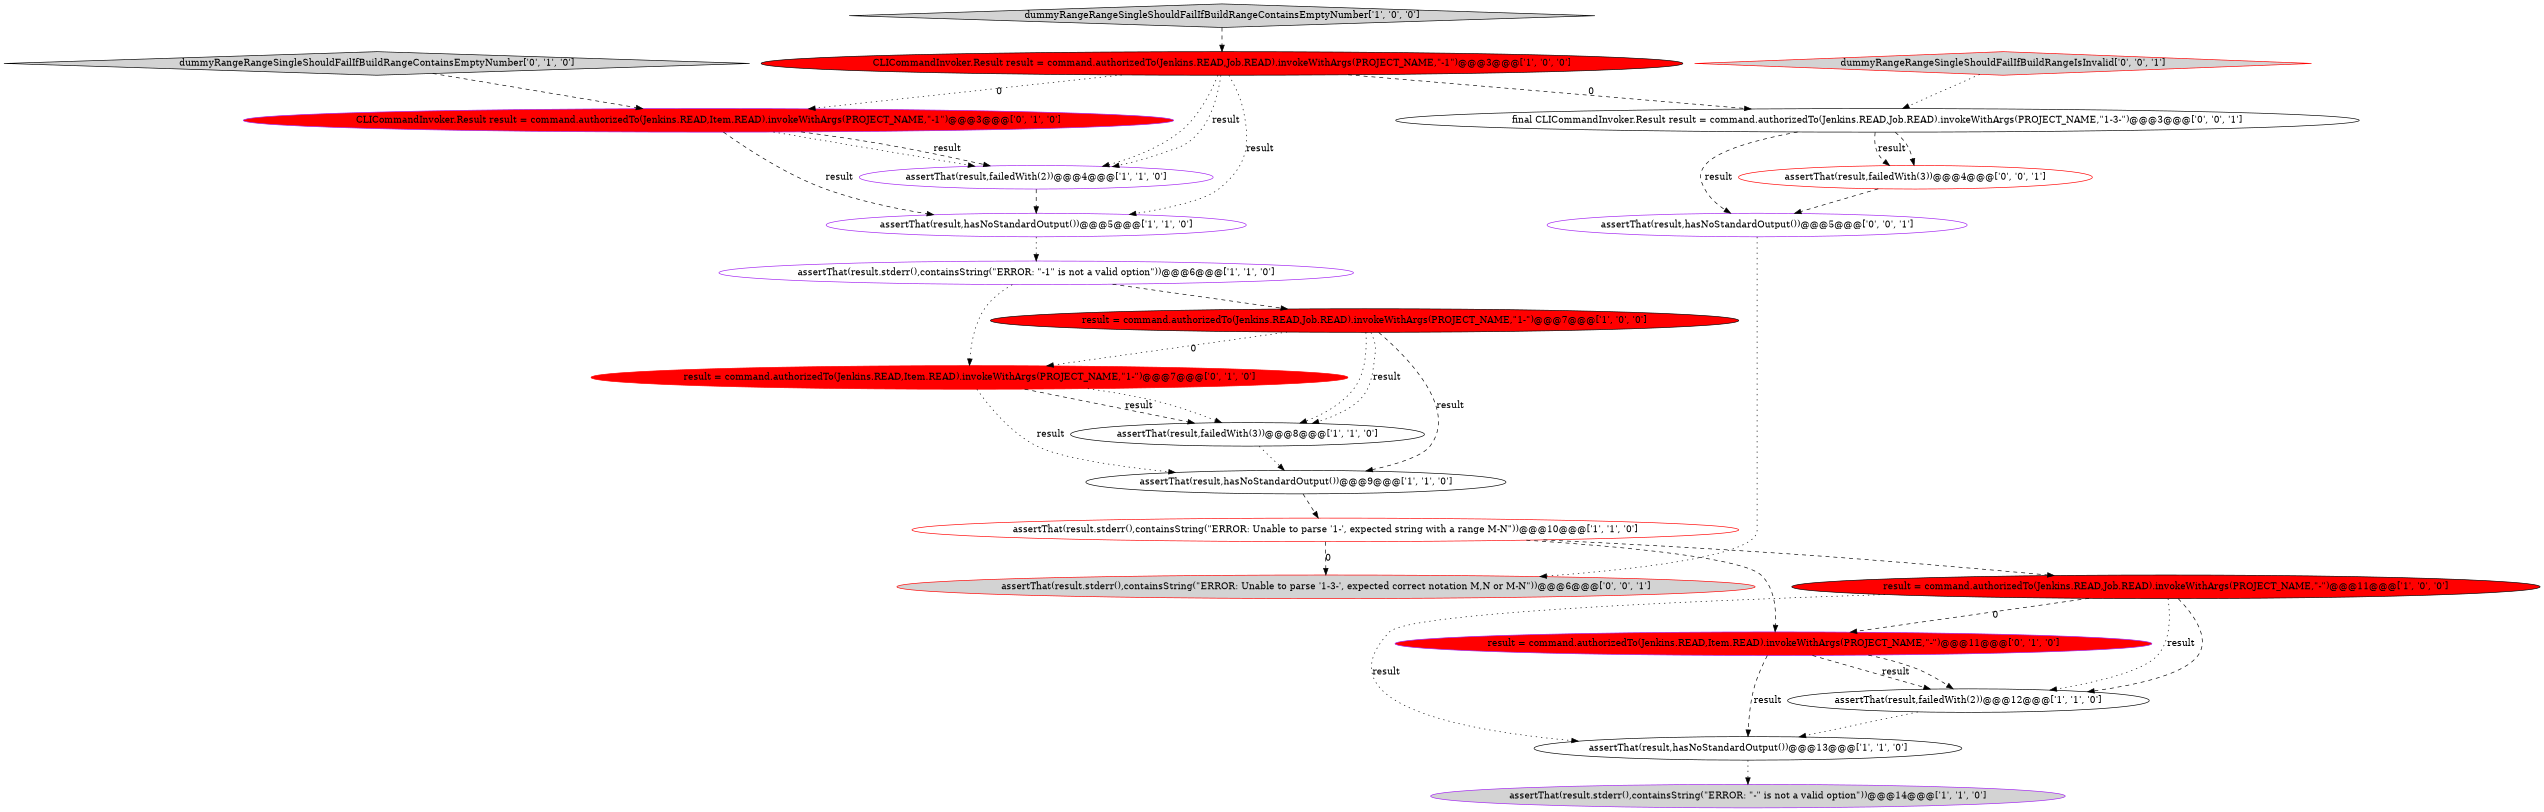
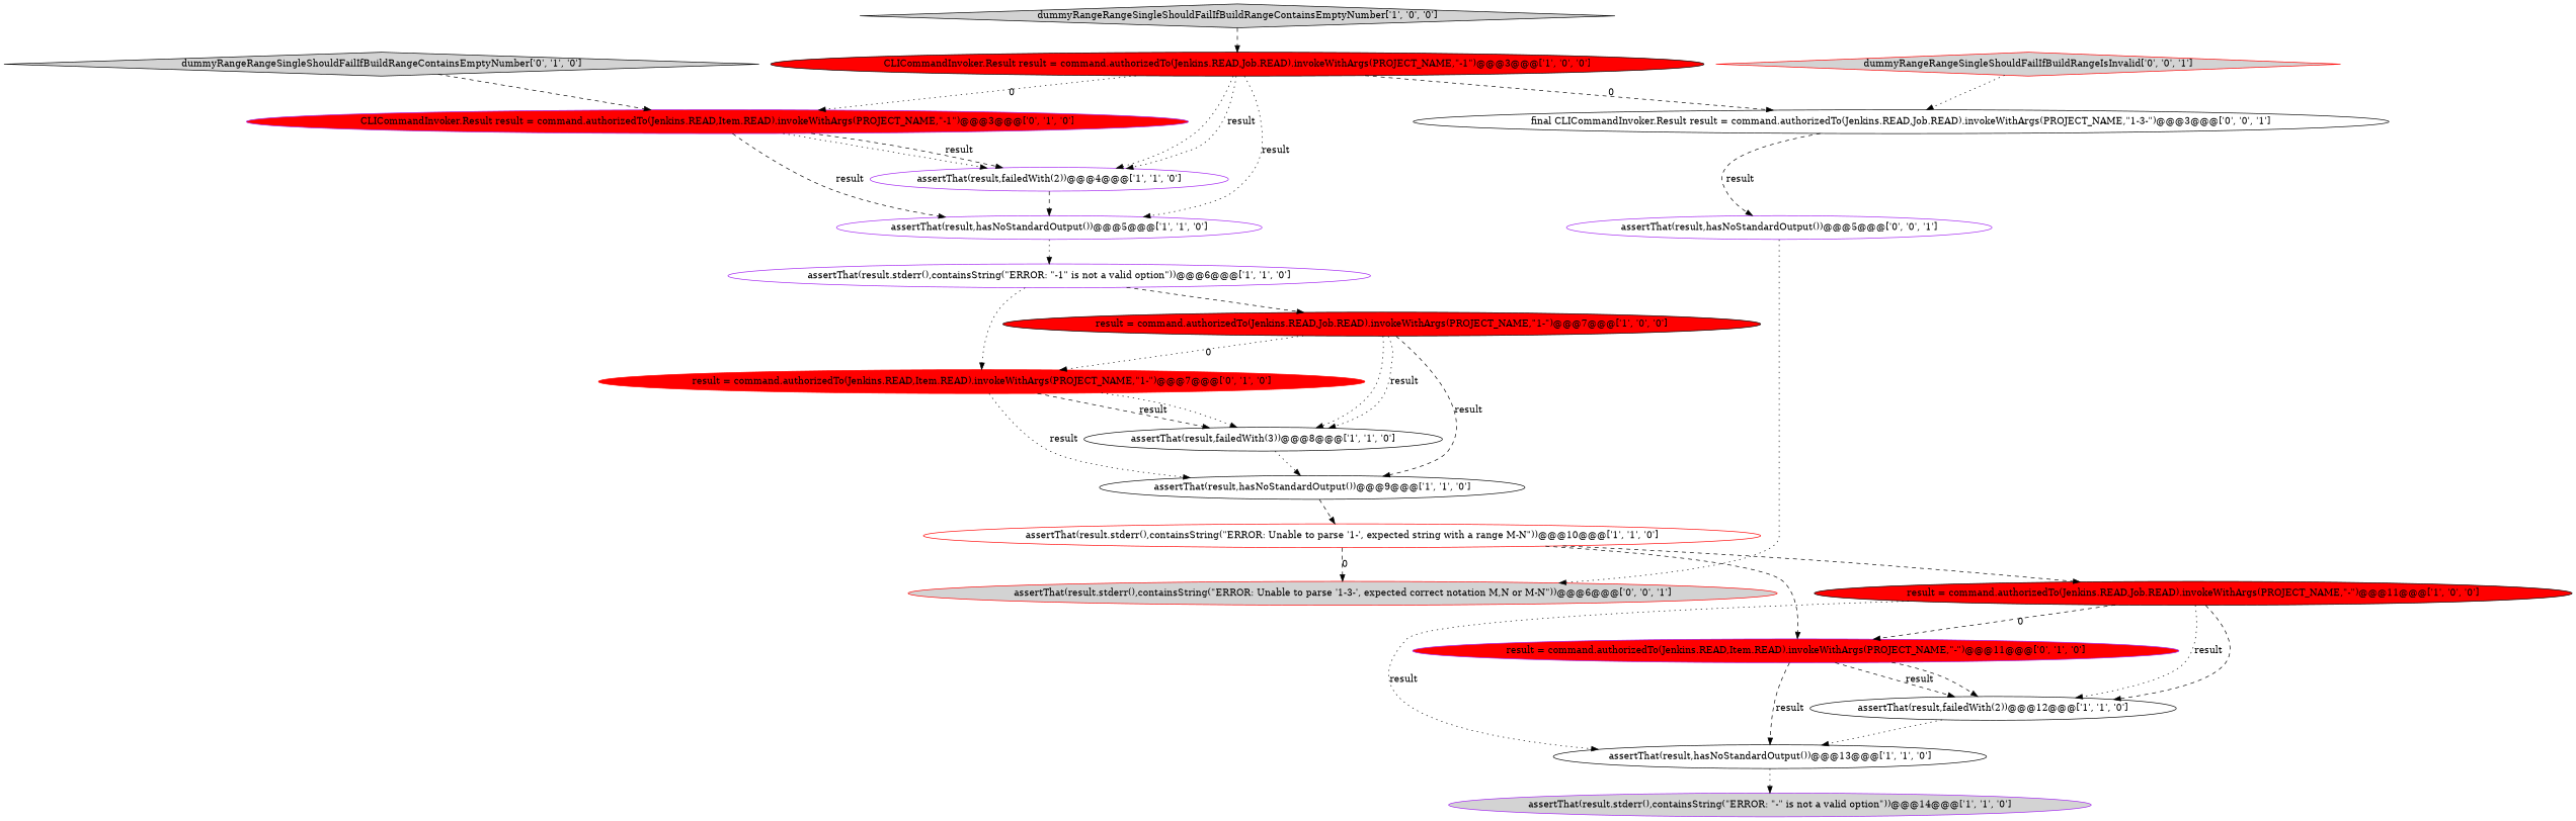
  digraph {
    node [color=black fillcolor=white shape=ellipse style=filled]
    edge [style=dashed]
    n1 [color=red fillcolor=red label="result = command.authorizedTo(Jenkins.READ,Item.READ).invokeWithArgs(PROJECT_NAME,\"1-\")@@@7@@@['0', '1', '0']"]
    n2 [label="assertThat(result,failedWith(3))@@@8@@@['1', '1', '0']"]
    n3 [label="assertThat(result,hasNoStandardOutput())@@@9@@@['1', '1', '0']"]
    n4 [color=red label="assertThat(result.stderr(),containsString(\"ERROR: Unable to parse '1-', expected string with a range M-N\"))@@@10@@@['1', '1', '0']"]
    n5 [color=purple label="assertThat(result.stderr(),containsString(\"ERROR: \"-1\" is not a valid option\"))@@@6@@@['1', '1', '0']"]
    n6 [fillcolor=red label="result = command.authorizedTo(Jenkins.READ,Job.READ).invokeWithArgs(PROJECT_NAME,\"1-\")@@@7@@@['1', '0', '0']"]
    n7 [color=purple label="assertThat(result,hasNoStandardOutput())@@@5@@@['0', '0', '1']"]
    n8 [color=red fillcolor=lightgray label="assertThat(result.stderr(),containsString(\"ERROR: Unable to parse '1-3-', expected correct notation M,N or M-N\"))@@@6@@@['0', '0', '1']"]
    n9 [label="assertThat(result,hasNoStandardOutput())@@@13@@@['1', '1', '0']"]
    n10 [color=purple fillcolor=lightgray label="assertThat(result.stderr(),containsString(\"ERROR: \"-\" is not a valid option\"))@@@14@@@['1', '1', '0']"]
    n11 [fillcolor=red label="result = command.authorizedTo(Jenkins.READ,Job.READ).invokeWithArgs(PROJECT_NAME,\"-\")@@@11@@@['1', '0', '0']"]
    n12 [color=purple fillcolor=red label="result = command.authorizedTo(Jenkins.READ,Item.READ).invokeWithArgs(PROJECT_NAME,\"-\")@@@11@@@['0', '1', '0']"]
    n13 [label="assertThat(result,failedWith(2))@@@12@@@['1', '1', '0']"]
    n14 [color=purple fillcolor=red label="CLICommandInvoker.Result result = command.authorizedTo(Jenkins.READ,Item.READ).invokeWithArgs(PROJECT_NAME,\"-1\")@@@3@@@['0', '1', '0']"]
    n15 [color=purple label="assertThat(result,hasNoStandardOutput())@@@5@@@['1', '1', '0']"]
    n16 [color=purple label="assertThat(result,failedWith(2))@@@4@@@['1', '1', '0']"]
    n17 [color=red fillcolor=lightgray label="dummyRangeRangeSingleShouldFailIfBuildRangeIsInvalid['0', '0', '1']" shape=diamond]
    n18 [label="final CLICommandInvoker.Result result = command.authorizedTo(Jenkins.READ,Job.READ).invokeWithArgs(PROJECT_NAME,\"1-3-\")@@@3@@@['0', '0', '1']"]
-   n19 [color=red label="assertThat(result,failedWith(3))@@@4@@@['0', '0', '1']"]
    n20 [fillcolor=lightgray label="dummyRangeRangeSingleShouldFailIfBuildRangeContainsEmptyNumber['1', '0', '0']" shape=diamond]
    n21 [fillcolor=red label="CLICommandInvoker.Result result = command.authorizedTo(Jenkins.READ,Job.READ).invokeWithArgs(PROJECT_NAME,\"-1\")@@@3@@@['1', '0', '0']"]
    n22 [fillcolor=lightgray label="dummyRangeRangeSingleShouldFailIfBuildRangeContainsEmptyNumber['0', '1', '0']" shape=diamond]
    n1 -> n2 [label=result]
    n1 -> n2 [style=dotted]
    n1 -> n3 [label=result style=dotted]
    n2 -> n3 [style=dotted]
    n3 -> n4
    n4 -> n8 [label=0]
    n4 -> n11
    n4 -> n12
    n5 -> n1 [style=dotted]
    n5 -> n6
    n6 -> n1 [label=0 style=dotted]
    n6 -> n2 [style=dotted]
    n6 -> n2 [label=result style=dotted]
    n6 -> n3 [label=result]
    n7 -> n8 [style=dotted]
    n9 -> n10 [style=dotted]
    n11 -> n9 [label=result style=dotted]
    n11 -> n12 [label=0]
    n11 -> n13 [label=result style=dotted]
    n11 -> n13
    n12 -> n9 [label=result]
    n12 -> n13 [label=result]
    n12 -> n13
    n13 -> n9 [style=dotted]
    n14 -> n15 [label=result]
    n14 -> n16 [style=dotted]
    n14 -> n16 [label=result]
    n15 -> n5 [style=dotted]
    n16 -> n15
    n17 -> n18 [style=dotted]
    n18 -> n7 [label=result]
-   n18 -> n19 [label=result]
-   n18 -> n19
-   n19 -> n7
    n20 -> n21
    n21 -> n14 [label=0 style=dotted]
    n21 -> n15 [label=result style=dotted]
    n21 -> n16 [style=dotted]
    n21 -> n16 [label=result style=dotted]
    n21 -> n18 [label=0]
    n22 -> n14
  }
